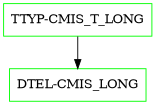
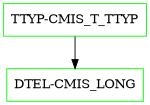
  digraph {
    node [color=green shape=box]
-   "TTYP-CMIS_T_LONG"
+   "TTYP-CMIS_T_LONG" [label="TTYP-CMIS_T_TTYP"]
    "DTEL-CMIS_LONG"
    "TTYP-CMIS_T_LONG" -> "DTEL-CMIS_LONG"
  }
